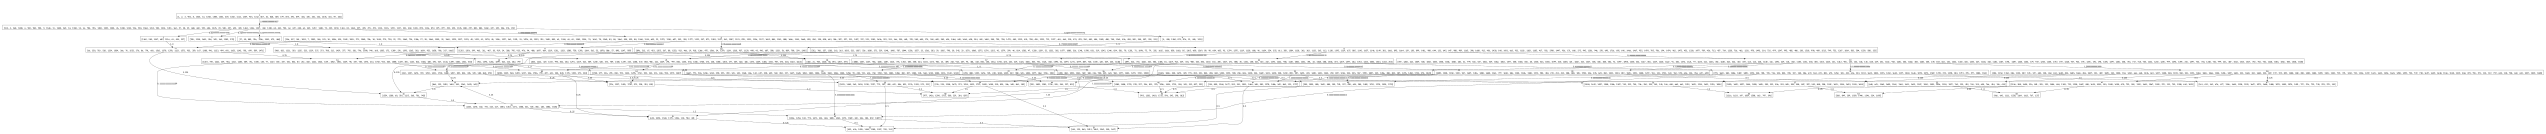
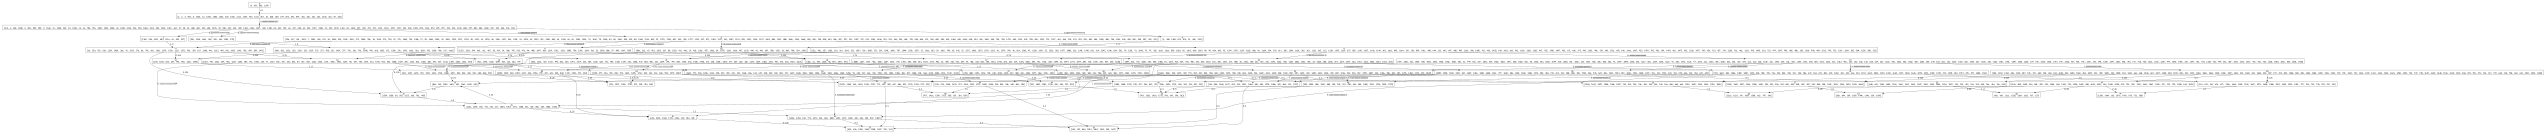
  digraph {
    fontname="IBM Plex Mono"
    node [fontname="IBM Plex Mono" shape=box]
    edge [fontname="IBM Plex Mono"]
+   n1 [label="0\n[0, 433, 866, 1299]"]
    n2 [label="1\n[1, 2, 3, 902, 8, 1545, 13, 1358, 1300, 1301, 469, 1302, 1112, 1307, 925, 1312, 867, 36, 868, 869, 679, 874, 492, 879, 434, 435, 436, 246, 1335, 441, 59, 446]"]
    n3 [label="2\n[515, 4, 260, 1030, 6, 903, 904, 905, 9, 1546, 11, 1548, 269, 14, 1550, 15, 16, 784, 915, 1303, 1559, 1305, 26, 1308, 1310, 926, 928, 1568, 1313, 930, 1314, 1315, 164, 37, 38, 39, 680, 682, 939, 684, 1325, 49, 948, 437, 693, 439, 1463, 1336, 1337, 442, 1338, 60, 444, 702, 62, 447, 448, 64, 449, 1217, 1348, 73, 459, 1359, 1361, 82, 1363, 597, 470, 471, 472, 1113, 1115, 1372, 1117, 351, 482, 1381, 870, 1126, 872, 875, 877, 493, 495, 1135, 880, 497, 881, 882, 1650, 247, 249, 506, 251, 892]"]
    n4 [label="3\n[1362, 250, 1547, 683, 1116, 61, 494, 927]"]
    n5 [label="4\n[5, 438, 1304, 873, 876, 12, 445, 1311]"]
-   n6 [label="5\n[17, 50, 883, 916, 1316, 1349, 473, 460]"]
    n7 [label="6\n[256, 517, 261, 1031, 7, 1032, 265, 521, 10, 1036, 525, 1549, 1551, 271, 1040, 786, 18, 1555, 275, 790, 22, 279, 1560, 794, 1306, 27, 28, 1564, 1309, 32, 1569, 1570, 1317, 1574, 40, 1321, 41, 1578, 45, 1326, 1327, 561, 1331, 51, 1076, 55, 1339, 315, 1340, 830, 63, 1344, 65, 69, 1350, 1354, 74, 1614, 78, 1360, 83, 84, 1364, 598, 599, 88, 1368, 1114, 603, 92, 1373, 1118, 607, 352, 353, 1377, 1122, 357, 871, 1383, 1127, 361, 1387, 1131, 878, 1391, 1136, 1137, 1652, 884, 1141, 888, 1656, 1145, 1660, 893, 894, 128, 898, 643, 906, 907, 397, 911, 1427, 917, 921, 1181, 1696, 929, 931, 166, 935, 681, 170, 940, 685, 174, 944, 689, 950, 694, 1464, 440, 1465, 698, 954, 443, 1469, 958, 703, 704, 1473, 450, 1219, 451, 708, 455, 1223, 712, 1227, 461, 465, 210, 474, 478, 994, 483, 484, 1509, 488, 748, 1263, 496, 498, 502, 248, 507, 252, 511]"]
    n8 [label="7\n[785, 1218, 1651, 516, 949, 165, 1382, 270]"]
    n9 [label="12\n[66, 258, 710, 518, 1224, 1034, 266, 76, 1552, 276, 86, 791, 601, 1562, 1370, 1378, 1123, 1572, 933, 359, 167, 1388, 941, 1133, 499, 691, 1653, 1143, 951, 699, 509, 1471]"]
    n10 [label="10\n[896, 513, 67, 453, 1355, 267, 80, 1553, 913, 466, 19, 918, 1366, 475, 1566, 34, 1379, 1124, 1318, 937, 1129, 490, 43, 942, 687, 500, 1333, 56, 889, 700, 254, 1342]"]
    n11 [label="11\n[1352, 1356, 399, 463, 211, 467, 20, 919, 24, 280, 795, 923, 476, 94, 480, 1697, 609, 1319, 1511, 1323, 1580, 750, 1392, 1264, 562, 53, 1078, 886, 57, 890, 1147, 959]"]
    n12 [label="8\n[960, 832, 1221, 519, 1225, 523, 1229, 527, 273, 788, 212, 1429, 277, 792, 281, 796, 1698, 996, 168, 1385, 172, 1389, 176, 1393, 1265, 563, 1654, 952, 1658, 956, 317, 1662]"]
    n13 [label="9\n[512, 768, 257, 1283, 262, 263, 1033, 522, 1037, 526, 1038, 272, 529, 1041, 1042, 787, 1044, 1556, 1557, 23, 1561, 283, 29, 1565, 798, 30, 545, 33, 1571, 1060, 1575, 1576, 1322, 42, 1579, 299, 46, 814, 1582, 47, 1328, 1329, 52, 1332, 565, 1077, 1080, 316, 1341, 1598, 831, 319, 1345, 1346, 834, 581, 70, 1351, 71, 1096, 75, 79, 335, 1615, 1616, 850, 1618, 85, 1365, 600, 1369, 89, 90, 604, 605, 93, 1374, 1375, 1119, 1120, 608, 96, 1634, 354, 355, 611, 358, 1384, 1128, 362, 363, 1132, 365, 112, 1138, 1395, 1139, 627, 885, 1142, 1657, 1146, 1149, 381, 1661, 895, 1664, 129, 130, 899, 1411, 900, 644, 132, 645, 647, 908, 909, 1165, 398, 1680, 912, 401, 1428, 148, 1431, 663, 922, 1182, 1183, 1185, 417, 932, 1700, 1447, 936, 171, 686, 175, 945, 1201, 946, 178, 690, 1716, 695, 696, 1466, 1467, 955, 1470, 705, 706, 194, 1474, 962, 1475, 452, 1220, 1477, 709, 456, 713, 457, 714, 1228, 716, 462, 1231, 978, 1493, 214, 732, 479, 1247, 995, 485, 486, 230, 1510, 998, 489, 1513, 749, 752, 1267, 1014, 503, 504, 1529, 508, 253]"]
+   n14 [label="13\n[278, 1655, 520, 169, 793, 953, 1226, 1390]"]
    n15 [label="14\n[1472, 770, 1666, 259, 964, 1413, 1285, 389, 711, 1035, 140, 77, 1167, 655, 337, 531, 852, 87, 216, 602, 1626, 1563, 1371, 1052, 1501, 1249, 98, 419, 740, 1573, 613, 1702, 934, 360, 1000, 1449, 301, 1134, 816, 1584, 180, 692, 567, 1144, 1209, 1082, 1531, 510]"]
    n16 [label="16\n[1554, 1380, 68, 501, 1125, 268, 701, 943]"]
    n17 [label="20\n[897, 514, 772, 1668, 454, 583, 1485, 81, 1169, 914, 339, 724, 980, 533, 854, 1367, 156, 285, 1567, 671, 800, 35, 1251, 100, 421, 615, 232, 1193, 1642, 938, 1130, 1002, 1451, 491, 44, 1068, 688, 1586, 373, 1269, 1397, 182, 1718, 1334, 1084, 1533, 1343, 255]"]
    n18 [label="18\n[468, 21, 920, 1320, 58, 891, 1357, 477]"]
    n19 [label="15\n[961, 1394, 1266, 1699, 564, 213, 282, 797]"]
    n20 [label="17\n[1088, 1537, 1157, 966, 1606, 1287, 1415, 776, 1353, 585, 400, 464, 1104, 1173, 982, 25, 409, 218, 924, 287, 95, 481, 610, 802, 104, 1512, 1704, 425, 234, 619, 1324, 1581, 303, 751, 1521, 818, 1590, 54, 1399, 1271, 1079, 887, 760, 1720, 120, 569, 635, 1148]"]
    n21 [label="21\n[833, 1222, 327, 1672, 970, 842, 202, 1291, 1419, 524, 589, 1230, 528, 274, 789, 1430, 1239, 343, 1688, 537, 858, 986, 222, 1439, 291, 997, 806, 1255, 553, 1386, 1708, 173, 238, 1006, 1455, 177, 307, 822, 186, 1275, 1659, 1403, 1724, 957, 573, 318, 1022, 1663]"]
    n22 [label="19\n[769, 1284, 264, 1039, 530, 1043, 1045, 1558, 1046, 1048, 284, 31, 799, 546, 547, 1061, 549, 1062, 1064, 1577, 300, 1583, 815, 48, 1330, 566, 1081, 1599, 320, 1600, 321, 1602, 323, 1347, 835, 836, 838, 582, 72, 1097, 1098, 1100, 336, 1617, 851, 1619, 1620, 1622, 91, 606, 1376, 1121, 97, 1635, 612, 1636, 356, 1638, 364, 366, 367, 369, 113, 114, 628, 1140, 116, 1396, 629, 631, 382, 1150, 1151, 383, 385, 1153, 1665, 131, 1412, 901, 133, 134, 646, 136, 648, 649, 651, 1166, 910, 1681, 402, 1682, 403, 1684, 405, 149, 150, 664, 152, 1432, 1433, 665, 1435, 667, 1184, 418, 1186, 1187, 1701, 1189, 1448, 1202, 179, 947, 1203, 1205, 1717, 697, 1468, 707, 963, 195, 1476, 196, 198, 1478, 1479, 1481, 458, 715, 717, 718, 720, 1232, 1233, 1235, 979, 1494, 1495, 215, 1497, 733, 734, 1248, 736, 999, 231, 487, 1514, 1515, 1517, 753, 754, 756, 1268, 1015, 1016, 505, 1018, 1530]"]
    n23 [label="32\n[224, 1257, 1674, 972, 1293, 1421, 1710, 1008, 1457, 309, 824, 345, 539, 188, 860, 575]"]
    n24 [label="30\n[1090, 1539, 968, 1289, 1417, 106, 1706, 778, 427, 621, 305, 820, 1175, 1592, 571, 220]"]
    n25 [label="23\n[1667, 771, 965, 1286, 1414, 390, 391, 393, 141, 142, 1168, 656, 144, 657, 338, 659, 532, 853, 217, 1627, 1628, 1053, 1502, 1054, 1630, 1503, 1056, 1505, 1250, 99, 420, 741, 614, 742, 1703, 744, 1001, 1450, 302, 817, 1585, 181, 568, 1210, 1083, 1211, 1532, 1213]"]
    n26 [label="25\n[1253, 1670, 102, 774, 423, 617, 1004, 1453, 1171, 1588, 341, 535, 856, 184, 1086, 1535]"]
    n27 [label="27\n[293, 808, 1259, 1676, 591, 240, 1010, 1459, 347, 988, 541, 1405, 1277, 862, 1726, 190]"]
    n28 [label="26\n[289, 804, 1092, 1541, 587, 108, 236, 780, 429, 623, 984, 1177, 1401, 1273, 1722, 1594]"]
    n29 [label="31\n[773, 1669, 584, 1486, 1487, 1489, 1170, 340, 981, 725, 726, 534, 855, 728, 157, 158, 286, 672, 160, 673, 801, 675, 1252, 101, 422, 616, 233, 1194, 1643, 1003, 1195, 1452, 1644, 1197, 1069, 1646, 1070, 1072, 1587, 1270, 374, 1398, 183, 1719, 375, 377, 1085, 1534]"]
    n30 [label="24\n[1728, 577, 226, 295, 810, 974, 1423, 1295, 1712, 593, 242, 311, 826, 990, 1279, 1407]"]
    n31 [label="22\n[1089, 1538, 1158, 1159, 967, 1607, 1416, 1288, 1608, 1161, 777, 1610, 586, 1105, 1106, 1108, 1174, 983, 410, 219, 411, 413, 288, 803, 105, 1705, 426, 235, 620, 304, 1522, 1523, 819, 1525, 1591, 1400, 1272, 761, 121, 1721, 122, 762, 570, 636, 124, 764, 637, 639]"]
    n32 [label="29\n[1024, 1026, 328, 1673, 329, 971, 203, 331, 843, 204, 844, 1420, 1292, 590, 206, 846, 1240, 344, 1689, 1241, 1690, 538, 1243, 859, 987, 1692, 223, 1440, 1441, 1443, 292, 807, 1256, 554, 555, 557, 1709, 1007, 239, 1456, 308, 823, 187, 1276, 1404, 1725, 574, 1023]"]
    n33 [label="28\n[384, 1152, 1154, 386, 1155, 387, 135, 137, 650, 138, 652, 653, 1683, 404, 1685, 1686, 406, 1047, 151, 407, 1049, 153, 1050, 154, 1434, 666, 668, 1436, 669, 1437, 1188, 548, 1190, 550, 551, 1191, 1063, 1065, 1066, 1204, 1206, 1207, 1601, 322, 1603, 324, 1604, 325, 837, 197, 199, 839, 1480, 840, 200, 1482, 1483, 1099, 1101, 1102, 719, 721, 1234, 722, 1236, 1237, 1621, 1623, 1496, 1624, 1498, 1499, 735, 737, 738, 1637, 1639, 1640, 1516, 1518, 1519, 368, 370, 755, 371, 115, 117, 757, 630, 118, 758, 632, 633, 1017, 1019, 1020]"]
    n34 [label="34\n[576, 225, 1258, 1675, 973, 1294, 1422, 1711, 1009, 1458, 310, 825, 346, 540, 861, 189]"]
    n35 [label="35\n[976, 1297, 1425, 1714, 579, 228, 313, 828]"]
    n36 [label="39\n[864, 192, 1012, 1461, 349, 1261, 1678, 543]"]
    n37 [label="46\n[1280, 1408, 1729, 578, 227, 296, 811, 975, 1296, 1424, 1713, 594, 243, 312, 827, 991]"]
    n38 [label="44\n[992, 1409, 1281, 1730, 595, 244, 297, 812]"]
    n39 [label="37\n[1025, 1442, 1027, 1444, 1028, 1445, 330, 332, 556, 333, 845, 205, 558, 847, 207, 559, 848, 208, 1242, 1691, 1244, 1693, 1245, 1694]"]
    n40 [label="41\n[294, 809, 1260, 1677, 592, 241, 1011, 1460, 348, 989, 1278, 1406, 542, 863, 191, 1727]"]
    n41 [label="38\n[1091, 1540, 969, 1418, 1290, 1707, 779, 107, 428, 622, 306, 821, 1176, 1593, 572, 221]"]
    n42 [label="45\n[625, 1094, 1543, 1179, 1596, 110, 782, 431]"]
    n43 [label="33\n[640, 641, 1160, 1609, 1162, 1163, 1611, 1612, 1107, 1524, 1109, 1526, 1110, 1527, 763, 123, 412, 765, 125, 638, 766, 414, 126, 415]"]
    n44 [label="40\n[290, 1093, 805, 1542, 588, 109, 781, 237, 430, 624, 985, 1402, 1274, 1178, 1595, 1723]"]
    n45 [label="36\n[1504, 1632, 1057, 1058, 1506, 1507, 743, 392, 745, 746, 394, 395, 143, 145, 146, 658, 660, 661, 1212, 1629, 1214, 1631, 1215, 1055]"]
    n46 [label="43\n[1536, 1254, 103, 775, 1671, 424, 618, 1005, 1454, 1172, 1589, 342, 536, 185, 857, 1087]"]
    n47 [label="42\n[1156, 388, 1605, 326, 841, 201, 139, 1484, 654, 1103, 723, 1238, 1687, 408, 1625, 1051, 155, 1500, 1438, 670, 739, 552, 1192, 1641, 1067, 1520, 372, 119, 759, 1208, 634, 1021]"]
    n48 [label="47\n[161, 674, 162, 676, 677, 1196, 1645, 1198, 1199, 1647, 1071, 1648, 1488, 1073, 1490, 1074, 1491, 727, 376, 729, 730, 378, 379, 159]"]
    n49 [label="50\n[977, 1426, 1298, 1715, 580, 229, 314, 829]"]
    n50 [label="50\n[544, 193, 865, 1013, 1462, 1262, 350, 1679]"]
    n51 [label="55\n[432, 626, 1095, 1544, 1180, 1597, 783, 111]"]
    n52 [label="53\n[1216, 1633, 147, 1059, 1508, 662, 747, 396]"]
    n53 [label="52\n[993, 1282, 1410, 1731, 596, 245, 298, 813]"]
    n54 [label="48\n[416, 642, 1111, 1528, 1164, 1613, 767, 127]"]
    n55 [label="54\n[560, 849, 209, 1029, 1446, 1246, 334, 1695]"]
+   n56 [label="49\n[1200, 1649, 163, 1075, 1492, 678, 731, 380]"]
+   n1 -> n2 [label=1.0]
    n2 -> n3 [label=1.0000000000000027]
    n3 -> n4 [label=0.027777777777777776]
    n3 -> n5 [label=0.027777777777777776]
-   n3 -> n6 [label=0.027777777777777776]
    n3 -> n7 [label=0.8888888888888898]
    n3 -> n8 [label=0.027777777777777776]
    n4 -> n9 [label=1.0]
    n5 -> n10 [label=1.0]
-   n6 -> n11 [label=1.0]
    n7 -> n9 [label=0.06666666666666668]
    n7 -> n10 [label=0.06666666666666668]
    n7 -> n11 [label=0.06666666666666668]
    n7 -> n12 [label=0.06666666666666668]
    n7 -> n13 [label=0.7333333333333347]
    n8 -> n12 [label=1.0]
+   n9 -> n14 [label=0.125]
    n9 -> n15 [label=0.75]
    n9 -> n16 [label=0.125]
    n10 -> n16 [label=0.125]
    n10 -> n17 [label=0.75]
    n10 -> n18 [label=0.125]
    n11 -> n18 [label=0.125]
    n11 -> n19 [label=0.125]
    n11 -> n20 [label=0.75]
+   n12 -> n14 [label=0.125]
    n12 -> n19 [label=0.125]
    n12 -> n21 [label=0.75]
    n13 -> n15 [label=0.08333333333333333]
    n13 -> n17 [label=0.08333333333333333]
    n13 -> n20 [label=0.08333333333333333]
    n13 -> n21 [label=0.08333333333333333]
    n13 -> n22 [label=0.6666666666666666]
+   n14 -> n23 [label=1.0]
    n15 -> n23 [label=0.11111111111111109]
    n15 -> n24 [label=0.11111111111111109]
    n15 -> n25 [label=0.6666666666666661]
    n15 -> n26 [label=0.11111111111111109]
    n16 -> n26 [label=1.0]
    n17 -> n26 [label=0.11111111111111109]
    n17 -> n27 [label=0.11111111111111109]
    n17 -> n28 [label=0.11111111111111109]
    n17 -> n29 [label=0.6666666666666662]
    n18 -> n28 [label=1.0]
    n19 -> n30 [label=1.0]
    n20 -> n24 [label=0.11111111111111109]
    n20 -> n28 [label=0.11111111111111109]
    n20 -> n30 [label=0.11111111111111109]
    n20 -> n31 [label=0.6666666666666662]
    n21 -> n23 [label=0.11111111111111109]
    n21 -> n27 [label=0.11111111111111109]
    n21 -> n30 [label=0.11111111111111109]
    n21 -> n32 [label=0.6666666666666662]
    n22 -> n25 [label=0.10000000000000006]
    n22 -> n29 [label=0.10000000000000006]
    n22 -> n31 [label=0.10000000000000006]
    n22 -> n32 [label=0.10000000000000006]
    n22 -> n33 [label=0.599999999999999]
    n23 -> n34 [label=0.5]
    n23 -> n35 [label=0.25]
    n23 -> n36 [label=0.25]
    n24 -> n35 [label=0.25]
    n24 -> n41 [label=0.5]
    n24 -> n42 [label=0.25]
    n25 -> n34 [label=0.16666666666666666]
    n25 -> n41 [label=0.16666666666666666]
    n25 -> n45 [label=0.5]
    n25 -> n46 [label=0.16666666666666666]
    n26 -> n36 [label=0.25]
    n26 -> n42 [label=0.25]
    n26 -> n46 [label=0.5]
    n27 -> n36 [label=0.25]
    n27 -> n38 [label=0.25]
    n27 -> n40 [label=0.5]
    n28 -> n38 [label=0.25]
    n28 -> n42 [label=0.25]
    n28 -> n44 [label=0.5]
    n29 -> n40 [label=0.16666666666666666]
    n29 -> n44 [label=0.16666666666666666]
    n29 -> n46 [label=0.16666666666666666]
    n29 -> n48 [label=0.5]
    n30 -> n35 [label=0.25]
    n30 -> n37 [label=0.5]
    n30 -> n38 [label=0.25]
    n31 -> n37 [label=0.16666666666666666]
    n31 -> n41 [label=0.16666666666666666]
    n31 -> n43 [label=0.5]
    n31 -> n44 [label=0.16666666666666666]
    n32 -> n34 [label=0.16666666666666666]
    n32 -> n37 [label=0.16666666666666666]
    n32 -> n39 [label=0.5]
    n32 -> n40 [label=0.16666666666666666]
    n33 -> n39 [label=0.125]
    n33 -> n43 [label=0.125]
    n33 -> n45 [label=0.125]
    n33 -> n47 [label=0.5]
    n33 -> n48 [label=0.125]
    n34 -> n49 [label=0.5]
    n34 -> n50 [label=0.5]
-   n35 -> n49 [label=1.0]
    n36 -> n16 [label=1.0]
    n37 -> n49 [label=0.5]
    n37 -> n53 [label=0.5]
    n38 -> n53 [label=1.0]
    n39 -> n55 [label=1.0]
    n40 -> n50 [label=0.5]
    n40 -> n53 [label=0.5]
    n41 -> n49 [label=0.5]
    n41 -> n51 [label=0.5]
    n42 -> n51 [label=0.125]
    n43 -> n54 [label=1.0]
    n44 -> n51 [label=0.5]
    n44 -> n53 [label=0.5]
    n45 -> n52 [label=1.0]
    n46 -> n50 [label=0.5]
    n46 -> n51 [label=0.5]
    n47 -> n52 [label=0.25]
    n47 -> n54 [label=0.25]
    n47 -> n55 [label=0.25]
+   n47 -> n56 [label=0.25]
+   n48 -> n56 [label=1.0]
  }
